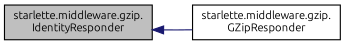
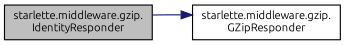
  digraph {
    rankdir=LR
    fontname=Ubuntu
    node [color=black fontname=Ubuntu fontsize=10 shape=record style=filled]
    n1 [fillcolor=grey75 fontcolor=black height=0.2 label="starlette.middleware.gzip.\lIdentityResponder" width=0.4]
    n2 [fillcolor=white height=0.2 label="starlette.middleware.gzip.\lGZipResponder" width=0.4]
-   n1 -> n2 [color=midnightblue dir=back fontname=Ubuntu fontsize=10 labelfontname=Helvetica labelfontsize=10 style=solid]
+   n2 -> n1 [color=midnightblue dir=back fontname=Ubuntu fontsize=10 labelfontname=Helvetica labelfontsize=10 style=solid]
  }
